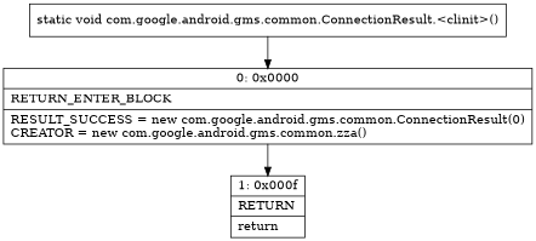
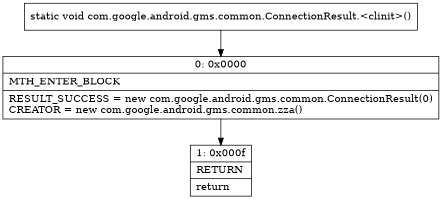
  digraph {
    node [shape=record]
-   n1 [label="{0\:\ 0x0000|RETURN_ENTER_BLOCK\l|RESULT_SUCCESS = new com.google.android.gms.common.ConnectionResult(0)\lCREATOR = new com.google.android.gms.common.zza()\l}"]
+   n1 [label="{0\:\ 0x0000|MTH_ENTER_BLOCK\l|RESULT_SUCCESS = new com.google.android.gms.common.ConnectionResult(0)\lCREATOR = new com.google.android.gms.common.zza()\l}"]
    n2 [label="{1\:\ 0x000f|RETURN\l|return\l}"]
    n3 [label="{static void com.google.android.gms.common.ConnectionResult.\<clinit\>() }"]
    n1 -> n2
    n3 -> n1
  }
